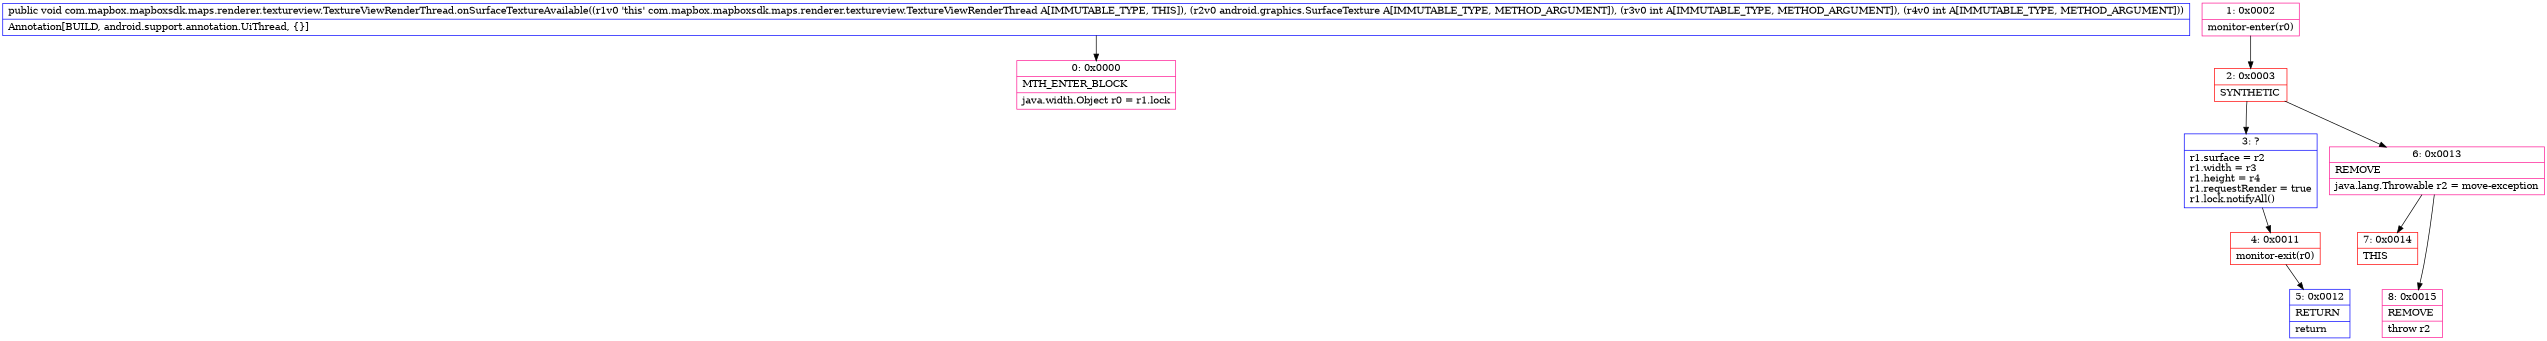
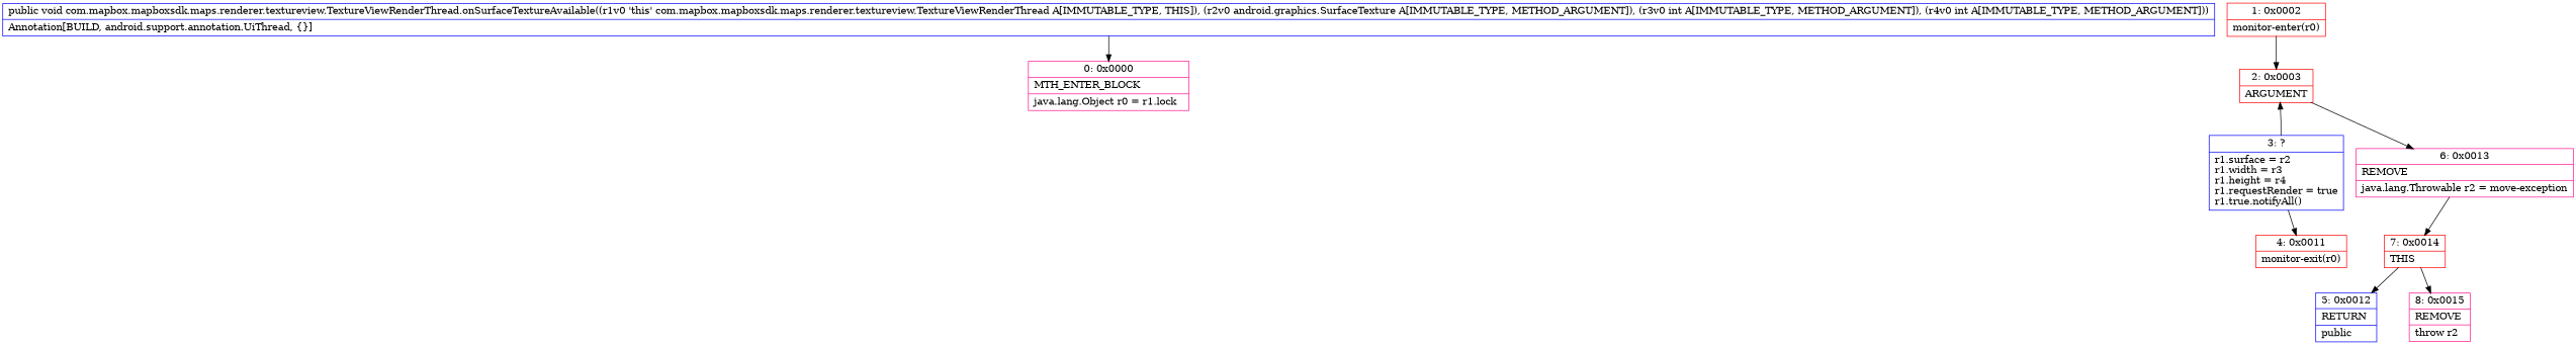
  digraph {
    node [color=red shape=record]
-   n1 [color=deeppink label="{0\:\ 0x0000|MTH_ENTER_BLOCK\l|java.width.Object r0 = r1.lock\l}"]
-   n2 [color=deeppink label="{1\:\ 0x0002|monitor\-enter(r0)\l}"]
-   n3 [label="{2\:\ 0x0003|SYNTHETIC\l}"]
-   n4 [color=blue label="{3\:\ ?|r1.surface = r2\lr1.width = r3\lr1.height = r4\lr1.requestRender = true\lr1.lock.notifyAll()\l}"]
+   n1 [color=deeppink label="{0\:\ 0x0000|MTH_ENTER_BLOCK\l|java.lang.Object r0 = r1.lock\l}"]
+   n2 [label="{1\:\ 0x0002|monitor\-enter(r0)\l}"]
+   n3 [label="{2\:\ 0x0003|ARGUMENT\l}"]
+   n4 [color=blue label="{3\:\ ?|r1.surface = r2\lr1.width = r3\lr1.height = r4\lr1.requestRender = true\lr1.true.notifyAll()\l}"]
    n5 [color=deeppink label="{6\:\ 0x0013|REMOVE\l|java.lang.Throwable r2 = move\-exception\l}"]
    n6 [label="{4\:\ 0x0011|monitor\-exit(r0)\l}"]
    n7 [label="{7\:\ 0x0014|THIS\l}"]
-   n8 [color=blue label="{5\:\ 0x0012|RETURN\l|return\l}"]
+   n8 [color=blue label="{5\:\ 0x0012|RETURN\l|public\l}"]
    n9 [color=deeppink label="{8\:\ 0x0015|REMOVE\l|throw r2\l}"]
    n10 [color=blue label="{public void com.mapbox.mapboxsdk.maps.renderer.textureview.TextureViewRenderThread.onSurfaceTextureAvailable((r1v0 'this' com.mapbox.mapboxsdk.maps.renderer.textureview.TextureViewRenderThread A[IMMUTABLE_TYPE, THIS]), (r2v0 android.graphics.SurfaceTexture A[IMMUTABLE_TYPE, METHOD_ARGUMENT]), (r3v0 int A[IMMUTABLE_TYPE, METHOD_ARGUMENT]), (r4v0 int A[IMMUTABLE_TYPE, METHOD_ARGUMENT]))  | Annotation[BUILD, android.support.annotation.UiThread, \{\}]\l}"]
    n2 -> n3
-   n3 -> n4
+   n4 -> n3
    n3 -> n5
    n4 -> n6
    n5 -> n7
-   n6 -> n8
-   n5 -> n9
+   n7 -> n8
+   n7 -> n9
    n10 -> n1
  }
